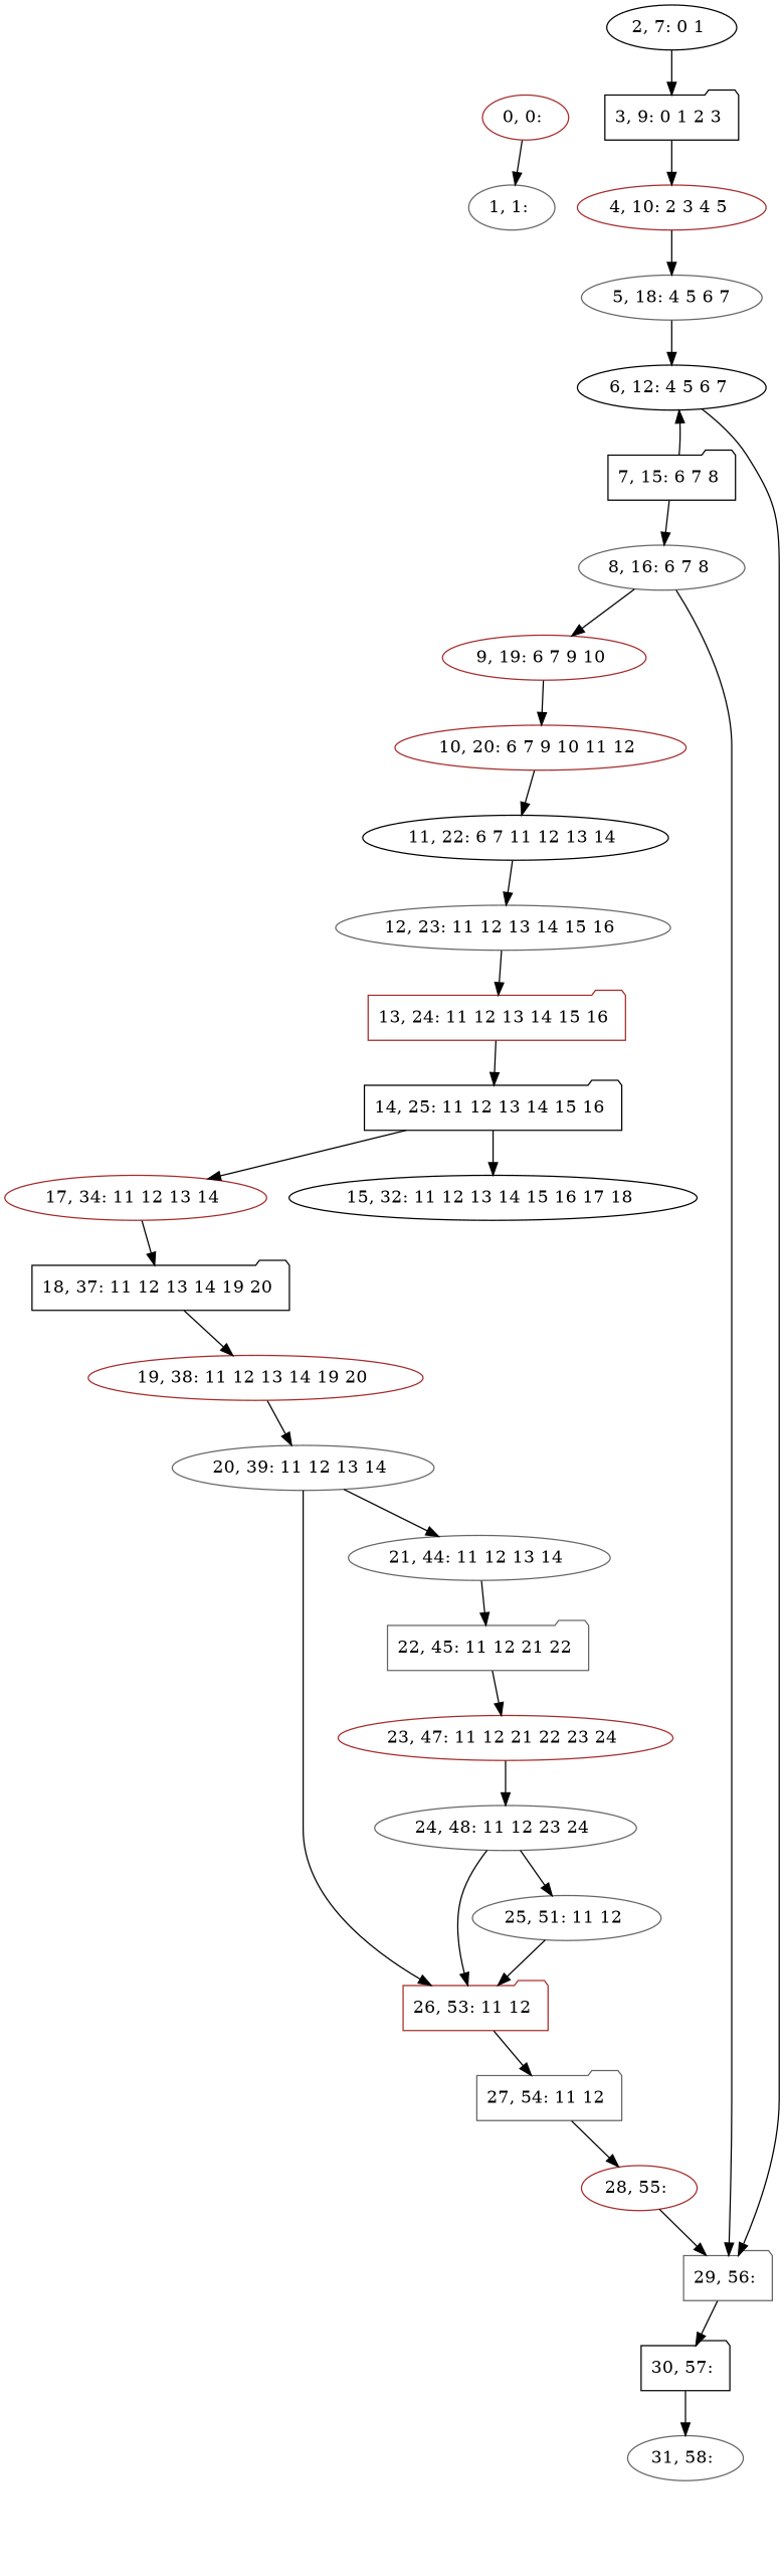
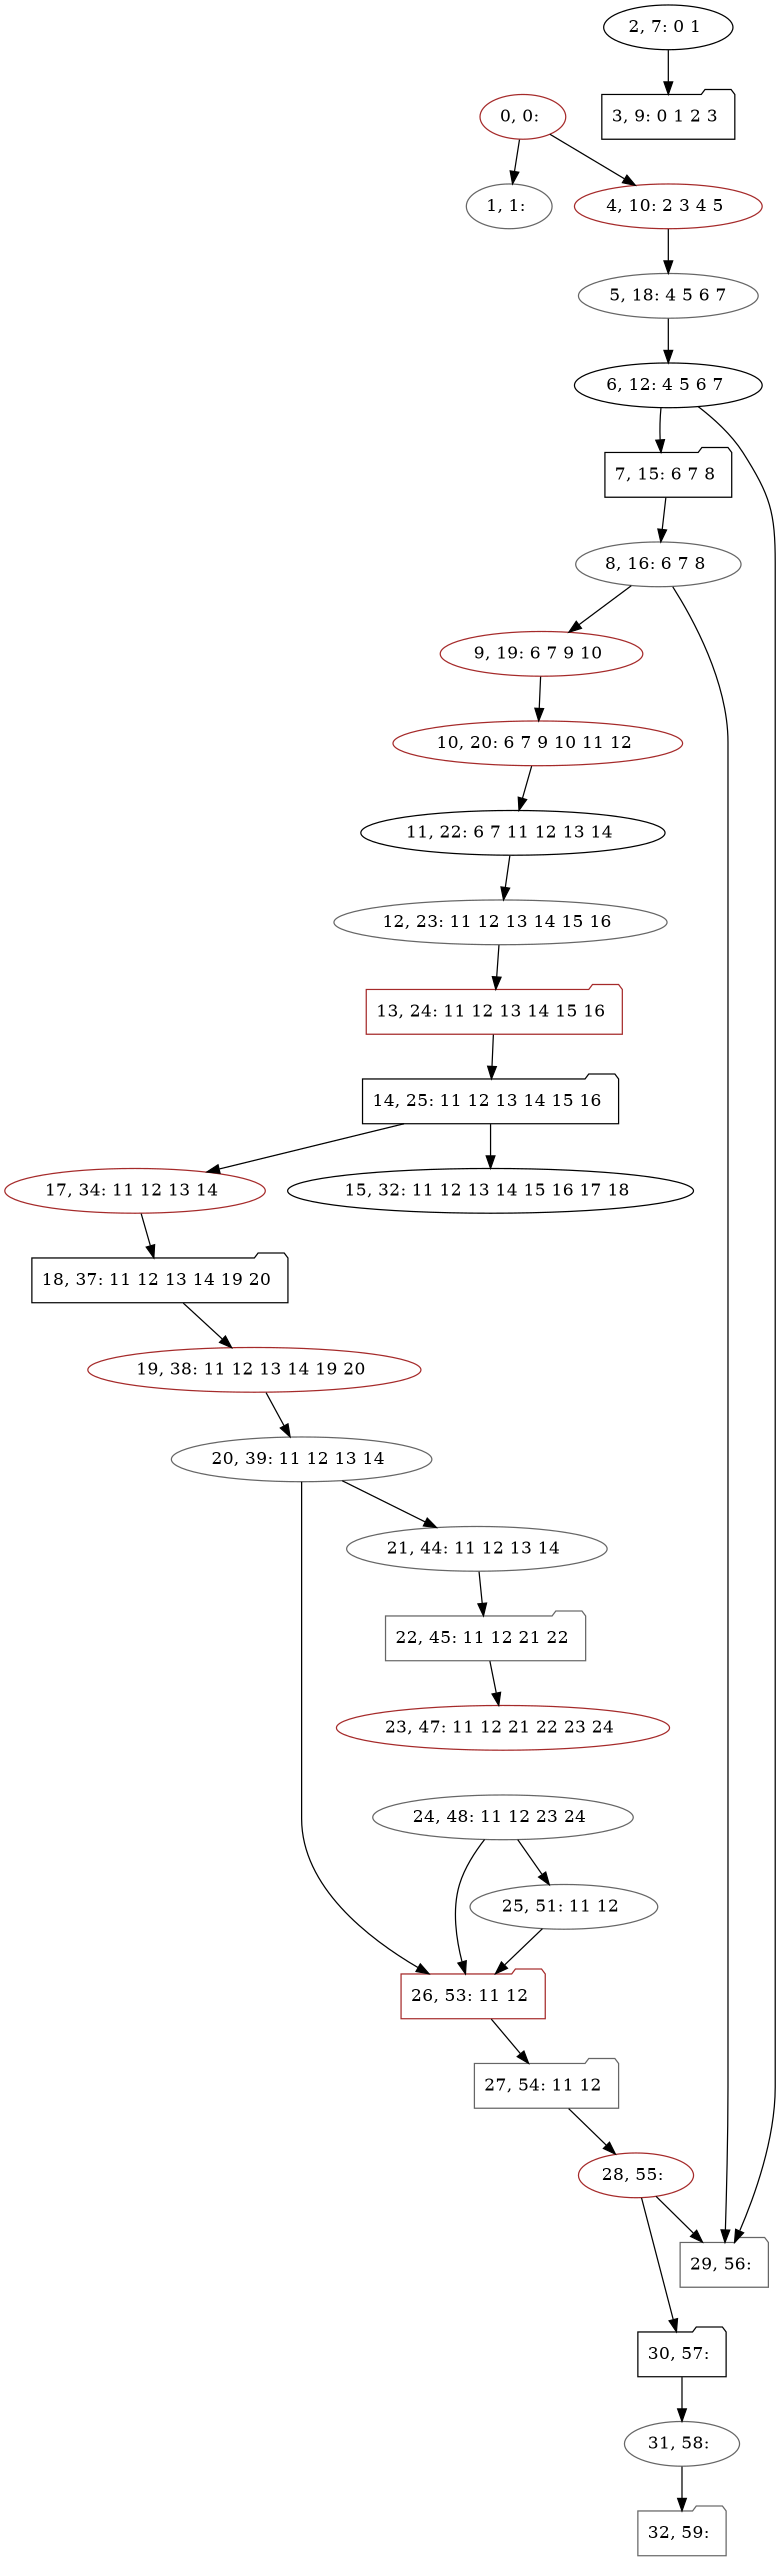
  digraph {
    node [color=gray40 shape=ellipse]
    n1 [color=brown label="0, 0: "]
    n2 [label="1, 1: "]
    n3 [color=black label="2, 7: 0 1 "]
    n4 [color=black label="3, 9: 0 1 2 3 " shape=folder]
    n5 [color=brown label="4, 10: 2 3 4 5 "]
    n6 [label="5, 18: 4 5 6 7"]
    n7 [color=black label="6, 12: 4 5 6 7 "]
    n8 [color=black label="7, 15: 6 7 8 " shape=folder]
    n9 [label="29, 56: " shape=folder]
    n10 [label="8, 16: 6 7 8 "]
    n11 [color=black label="30, 57: " shape=folder]
    n12 [color=brown label="9, 19: 6 7 9 10 "]
    n13 [color=brown label="10, 20: 6 7 9 10 11 12 "]
    n14 [color=black label="11, 22: 6 7 11 12 13 14 "]
    n15 [label="12, 23: 11 12 13 14 15 16 "]
    n16 [color=brown label="13, 24: 11 12 13 14 15 16 " shape=folder]
    n17 [color=black label="14, 25: 11 12 13 14 15 16 " shape=folder]
    n18 [color=black label="15, 32: 11 12 13 14 15 16 17 18 "]
    n19 [color=brown label="17, 34: 11 12 13 14 "]
    n20 [color=black label="18, 37: 11 12 13 14 19 20 " shape=folder]
    n21 [color=brown label="19, 38: 11 12 13 14 19 20 "]
    n22 [label="20, 39: 11 12 13 14 "]
    n23 [label="21, 44: 11 12 13 14 "]
    n24 [color=brown label="26, 53: 11 12 " shape=folder]
    n25 [label="22, 45: 11 12 21 22 " shape=folder]
    n26 [label="27, 54: 11 12 " shape=folder]
    n27 [color=brown label="23, 47: 11 12 21 22 23 24 "]
    n28 [label="24, 48: 11 12 23 24 "]
    n29 [label="25, 51: 11 12 "]
    n30 [color=brown label="28, 55: "]
    n31 [label="31, 58: "]
+   n32 [label="32, 59: " shape=folder]
    n1 -> n2
    n3 -> n4
-   n4 -> n5
+   n1 -> n5
    n5 -> n6
    n6 -> n7
-   n8 -> n7
+   n7 -> n8
    n7 -> n9
    n8 -> n10
-   n9 -> n11
+   n30 -> n11
    n10 -> n9
    n10 -> n12
    n11 -> n31
    n12 -> n13
    n13 -> n14
    n14 -> n15
    n15 -> n16
    n16 -> n17
    n17 -> n18
    n17 -> n19
    n19 -> n20
    n20 -> n21
    n21 -> n22
    n22 -> n23
    n22 -> n24
    n23 -> n25
    n24 -> n26
    n25 -> n27
    n26 -> n30
-   n27 -> n28
    n28 -> n24
    n28 -> n29
    n29 -> n24
    n30 -> n9
+   n31 -> n32
  }
